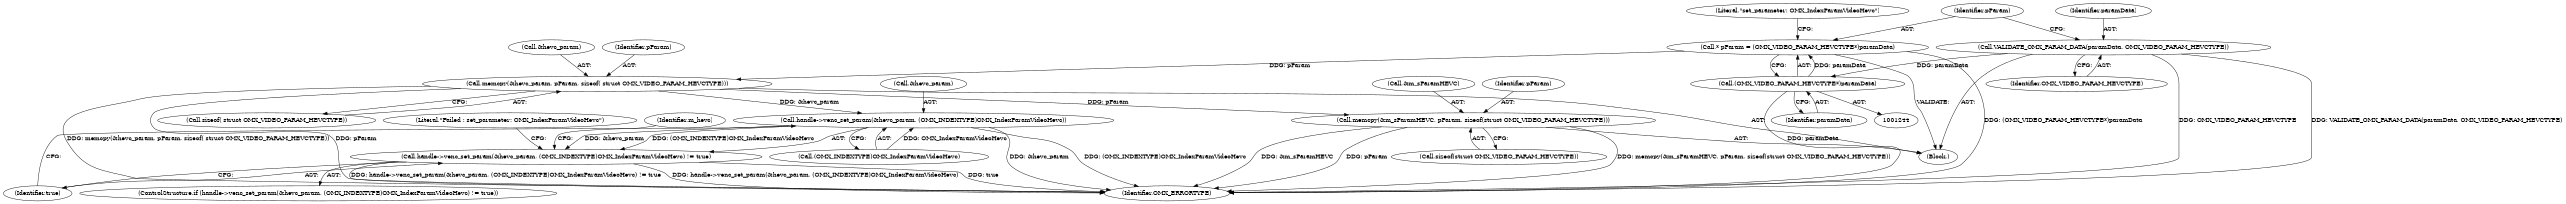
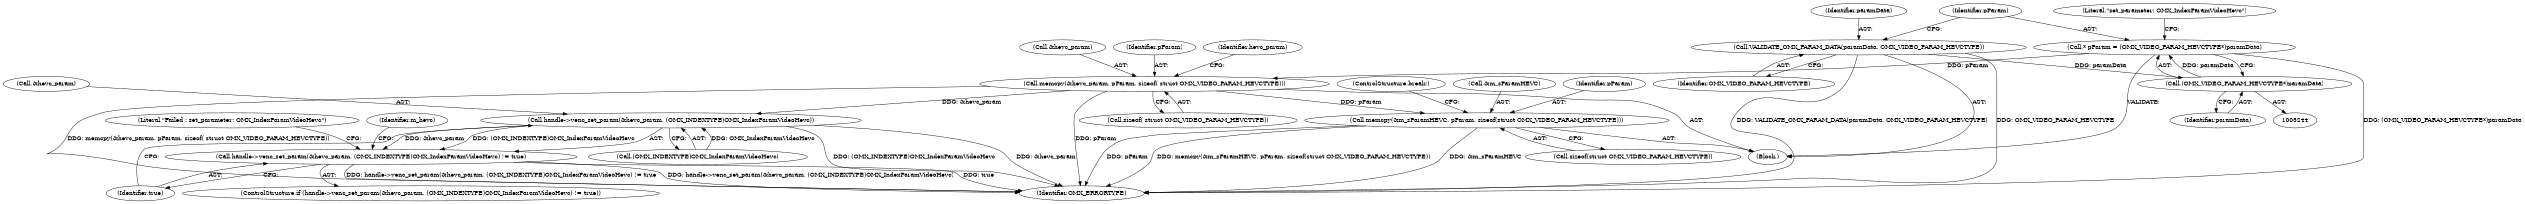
  digraph {
    n1 [label="(Call,memcpy(&hevc_param, pParam, sizeof( struct OMX_VIDEO_PARAM_HEVCTYPE)))"]
    n2 [label="(Call,handle->venc_set_param(&hevc_param, (OMX_INDEXTYPE)OMX_IndexParamVideoHevc))"]
    n3 [label="(Call,memcpy(&m_sParamHEVC, pParam, sizeof(struct OMX_VIDEO_PARAM_HEVCTYPE)))"]
    n4 [label="(Block,)"]
    n5 [label="(Call,sizeof( struct OMX_VIDEO_PARAM_HEVCTYPE))"]
    n6 [label="(Identifier,OMX_ERRORTYPE)"]
    n7 [label="(Call,handle->venc_set_param(&hevc_param, (OMX_INDEXTYPE)OMX_IndexParamVideoHevc) != true)"]
    n8 [label="(Call,(OMX_INDEXTYPE)OMX_IndexParamVideoHevc)"]
    n9 [label="(Call,sizeof(struct OMX_VIDEO_PARAM_HEVCTYPE))"]
    n10 [label="(Call,* pParam = (OMX_VIDEO_PARAM_HEVCTYPE*)paramData)"]
    n11 [label="(Call,(OMX_VIDEO_PARAM_HEVCTYPE*)paramData)"]
    n12 [label="(Identifier,paramData)"]
-   1001244
+   1001244 [label=1005244]
    n14 [label="(Call,VALIDATE_OMX_PARAM_DATA(paramData, OMX_VIDEO_PARAM_HEVCTYPE))"]
    n15 [label="(Identifier,OMX_VIDEO_PARAM_HEVCTYPE)"]
    n16 [label="(Identifier,true)"]
    n17 [label="(ControlStructure,if (handle->venc_set_param(&hevc_param, (OMX_INDEXTYPE)OMX_IndexParamVideoHevc) != true))"]
+   n18 [label="(ControlStructure,break;)"]
+   n19 [label="(Identifier,hevc_param)"]
    n20 [label="(Literal,\"set_parameter: OMX_IndexParamVideoHevc\")"]
    n21 [label="(Call,&hevc_param)"]
    n22 [label="(Call,&hevc_param)"]
    n23 [label="(Call,&m_sParamHEVC)"]
    n24 [label="(Identifier,pParam)"]
    n25 [label="(Identifier,pParam)"]
    n26 [label="(Literal,\"Failed : set_parameter: OMX_IndexParamVideoHevc\")"]
    n27 [label="(Identifier,paramData)"]
    n28 [label="(Identifier,m_hevc)"]
    n29 [label="(Identifier,pParam)"]
    n1 -> n2 [label="DDG: &hevc_param"]
    n1 -> n3 [label="DDG: pParam"]
    n1 -> n4 [label="AST: "]
    n1 -> n5 [label="CFG: "]
    n1 -> n6 [label="DDG: memcpy(&hevc_param, pParam, sizeof( struct OMX_VIDEO_PARAM_HEVCTYPE))"]
    n1 -> n6 [label="DDG: pParam"]
    n2 -> n6 [label="DDG: &hevc_param"]
    n2 -> n6 [label="DDG: (OMX_INDEXTYPE)OMX_IndexParamVideoHevc"]
    n2 -> n7 [label="AST: "]
    n2 -> n7 [label="DDG: &hevc_param"]
    n2 -> n7 [label="DDG: (OMX_INDEXTYPE)OMX_IndexParamVideoHevc"]
    n2 -> n8 [label="CFG: "]
    n3 -> n4 [label="AST: "]
    n3 -> n6 [label="DDG: &m_sParamHEVC"]
    n3 -> n6 [label="DDG: pParam"]
    n3 -> n6 [label="DDG: memcpy(&m_sParamHEVC, pParam, sizeof(struct OMX_VIDEO_PARAM_HEVCTYPE))"]
    n3 -> n9 [label="CFG: "]
    n5 -> n1 [label="AST: "]
    n7 -> n6 [label="DDG: handle->venc_set_param(&hevc_param, (OMX_INDEXTYPE)OMX_IndexParamVideoHevc)"]
    n7 -> n6 [label="DDG: true"]
    n7 -> n6 [label="DDG: handle->venc_set_param(&hevc_param, (OMX_INDEXTYPE)OMX_IndexParamVideoHevc) != true"]
    n7 -> n16 [label="CFG: "]
    n7 -> n17 [label="AST: "]
    n8 -> n2 [label="AST: "]
    n8 -> n2 [label="DDG: OMX_IndexParamVideoHevc"]
    n9 -> n3 [label="AST: "]
    n10 -> n1 [label="DDG: pParam"]
    n10 -> n4 [label="VALIDATE: "]
    n10 -> n6 [label="DDG: (OMX_VIDEO_PARAM_HEVCTYPE*)paramData"]
    n10 -> n11 [label="CFG: "]
-   n11 -> n6 [label="DDG: paramData"]
    n11 -> n10 [label="AST: "]
    n11 -> n10 [label="DDG: paramData"]
    n11 -> n12 [label="CFG: "]
    n11 -> 1001244 [label="AST: "]
    n12 -> n11 [label="AST: "]
    n14 -> n4 [label="AST: "]
    n14 -> n6 [label="DDG: OMX_VIDEO_PARAM_HEVCTYPE"]
    n14 -> n6 [label="DDG: VALIDATE_OMX_PARAM_DATA(paramData, OMX_VIDEO_PARAM_HEVCTYPE)"]
    n14 -> n11 [label="DDG: paramData"]
    n14 -> n15 [label="CFG: "]
    n15 -> n14 [label="AST: "]
    n16 -> n2 [label="CFG: "]
    n16 -> n7 [label="AST: "]
+   n18 -> n3 [label="CFG: "]
+   n19 -> n1 [label="CFG: "]
    n20 -> n10 [label="CFG: "]
    n21 -> n2 [label="AST: "]
    n22 -> n1 [label="AST: "]
    n23 -> n3 [label="AST: "]
    n24 -> n3 [label="AST: "]
    n25 -> n10 [label="AST: "]
    n25 -> n14 [label="CFG: "]
    n26 -> n7 [label="CFG: "]
    n27 -> n14 [label="AST: "]
    n28 -> n7 [label="CFG: "]
    n29 -> n1 [label="AST: "]
  }
